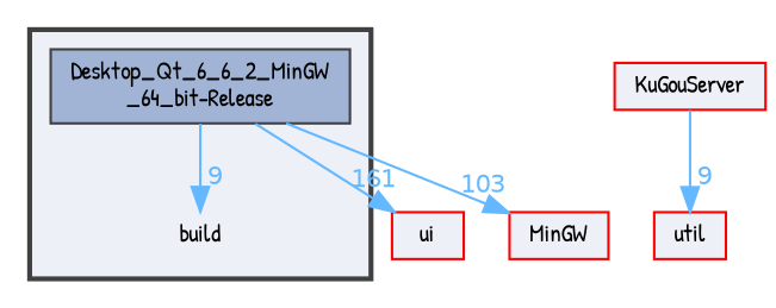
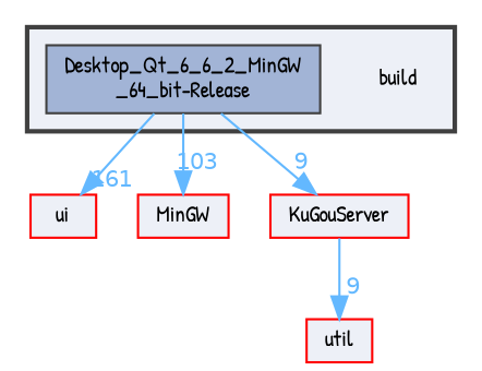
  digraph {
    compound=true
    fontname="Patrick Hand"
    node [fontname="Patrick Hand" fontsize=10 shape=box color=red fillcolor="#edf0f7" style=filled]
    edge [color=steelblue1 fontcolor=steelblue1 fontname="Patrick Hand" fontsize=10 headlabel=9 labeldistance=1.5 labelfontname=Helvetica labelfontsize=10]
    n1 [height=0.2 label=build shape=plaintext width=0.4 color="" fillcolor="" style=""]
    n2 [color=grey25 fillcolor="#a2b4d6" height=0.2 label="Desktop_Qt_6_6_2_MinGW\l_64_bit-Release" width=0.4]
    n3 [height=0.2 label=ui width=0.4]
    n4 [height=0.2 label=MinGW width=0.4]
    n5 [height=0.2 label=KuGouServer width=0.4]
    n6 [height=0.2 label=util width=0.4]
    subgraph cluster_1 {
      bgcolor="#edf0f7"
      fontsize=10
      pencolor=grey25
      style="filled,bold"
      n1
      n2
    }
    n2 -> n3 [headlabel=161]
    n2 -> n4 [headlabel=103]
-   n2 -> n1
+   n2 -> n5
    n5 -> n6
  }
